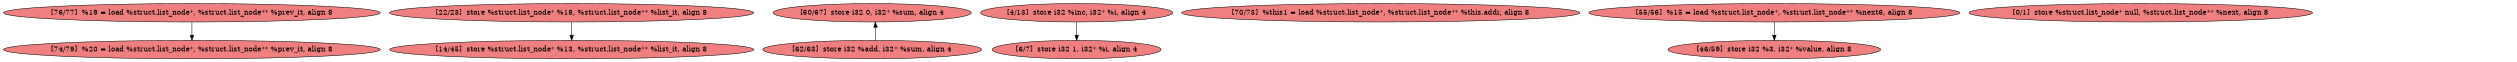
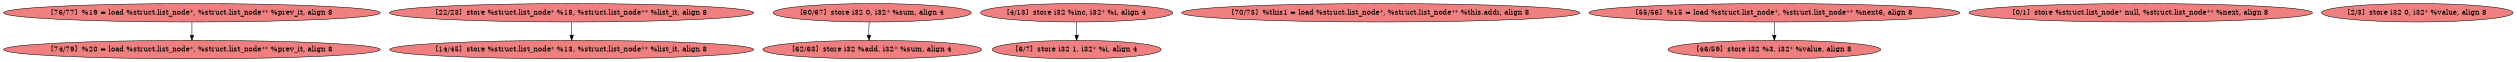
  digraph {
    node [fillcolor=lightcoral shape=ellipse style=filled]
    n1 [label="[74/79]  %20 = load %struct.list_node*, %struct.list_node** %prev_it, align 8"]
    n2 [label="[14/45]  store %struct.list_node* %13, %struct.list_node** %list_it, align 8"]
    n3 [label="[76/77]  %19 = load %struct.list_node*, %struct.list_node** %prev_it, align 8"]
    n4 [label="[60/67]  store i32 0, i32* %sum, align 4"]
    n5 [label="[4/13]  store i32 %inc, i32* %i, align 4"]
    n6 [label="[6/7]  store i32 1, i32* %i, align 4"]
    n7 [label="[70/73]  %this1 = load %struct.list_node*, %struct.list_node** %this.addr, align 8"]
    n8 [label="[22/23]  store %struct.list_node* %18, %struct.list_node** %list_it, align 8"]
    n9 [label="[55/56]  %15 = load %struct.list_node*, %struct.list_node** %next6, align 8"]
    n10 [label="[46/59]  store i32 %3, i32* %value, align 8"]
    n11 [label="[0/1]  store %struct.list_node* null, %struct.list_node** %next, align 8"]
+   n12 [label="[2/3]  store i32 0, i32* %value, align 8"]
    n13 [label="[62/63]  store i32 %add, i32* %sum, align 4"]
    n3 -> n1
    n5 -> n6
    n8 -> n2
    n9 -> n10
-   n13 -> n4
+   n4 -> n13
  }
